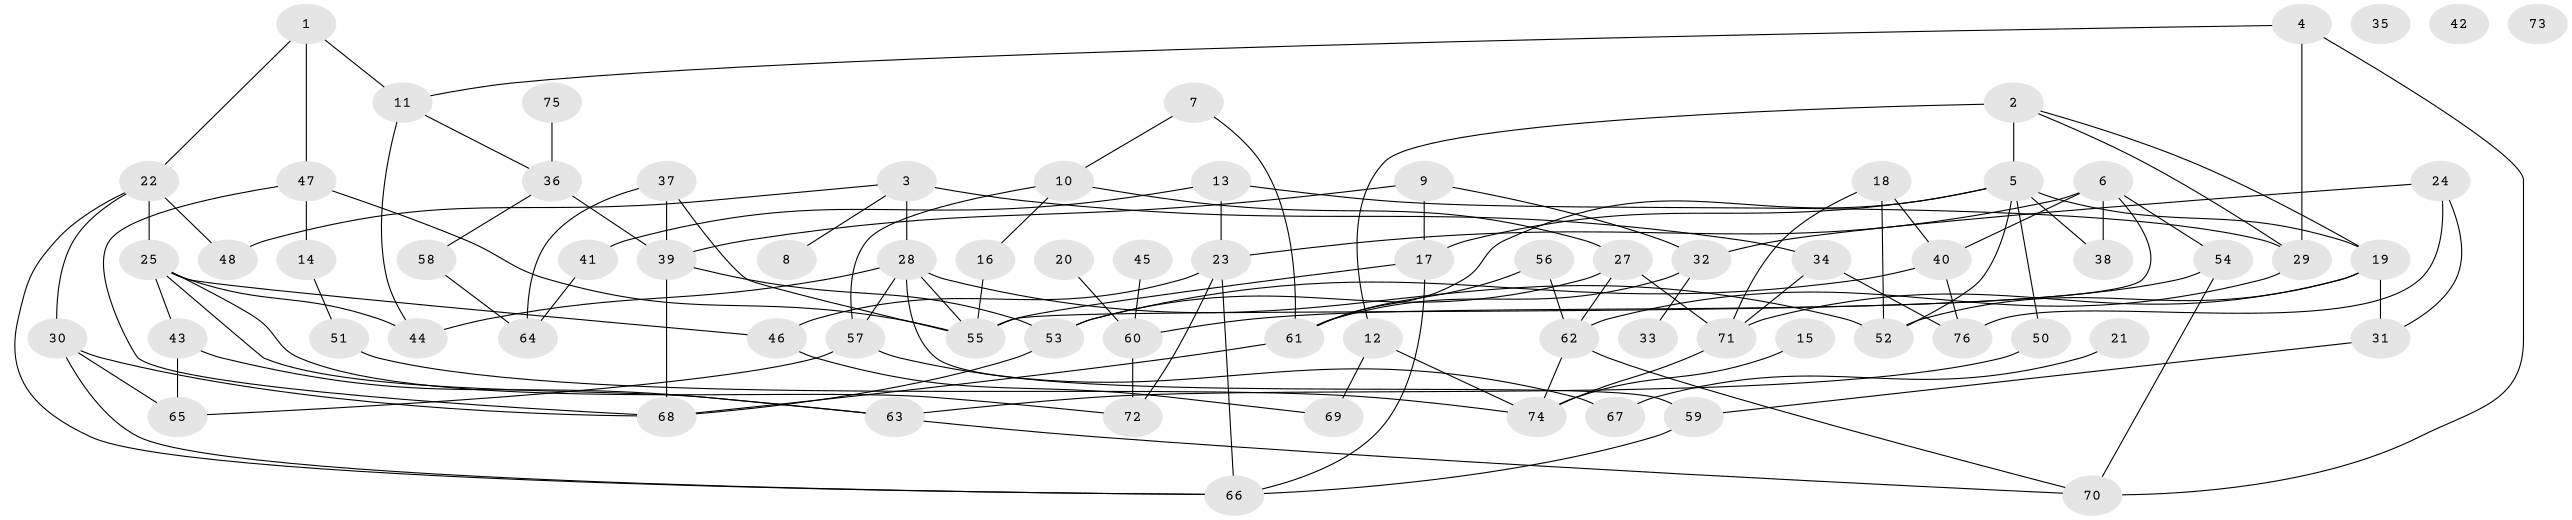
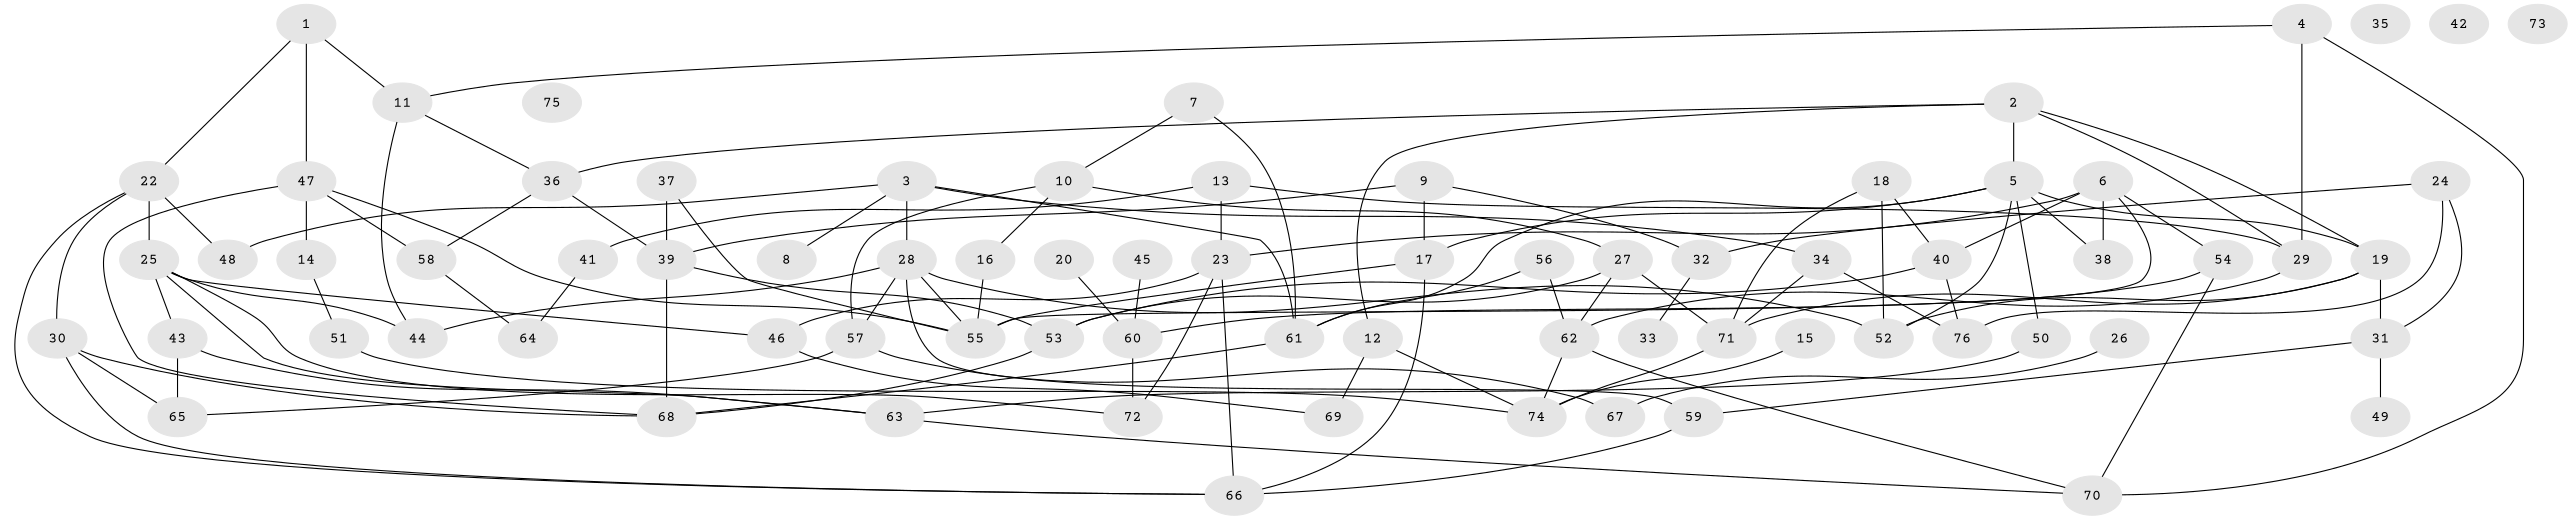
  graph {
    fontname="Courier Prime"
    node [color=gray90 fontname="Courier Prime" style=filled]
    edge [fontname="Courier Prime"]
    1
    11
    22
    47
    36
    44
    14
    51
    48
    66
    25
    30
    55
    68
    58
    2
    5
    12
    19
    29
    17
    38
    50
    52
    61
    69
    74
    71
    31
    62
    39
    3
    8
    28
    34
    57
    59
    76
    4
    70
    63
    6
    23
    40
    54
    46
    72
    53
    60
    7
    10
    16
    27
    9
    32
    33
    67
    65
    13
    41
    64
    15
    18
+   49
    20
    43
    24
-   26 [label=21]
+   26
    35
    37
    42
    45
    56
    73
    75
    1 -- 11
    1 -- 22
    1 -- 47
    11 -- 36
    11 -- 44
    22 -- 48
    22 -- 66
    22 -- 25
    22 -- 30
    47 -- 14
    47 -- 55
    47 -- 68
+   47 -- 58
    36 -- 58
    36 -- 39
    14 -- 51
    51 -- 74
    25 -- 44
    25 -- 63
    25 -- 46
    25 -- 72
    25 -- 43
    30 -- 66
    30 -- 68
    30 -- 65
    58 -- 64
-   75 -- 36
+   2 -- 36
    2 -- 5
    2 -- 12
    2 -- 19
    2 -- 29
    5 -- 19
    5 -- 17
    5 -- 38
    5 -- 50
    5 -- 52
    5 -- 61
    12 -- 69
    12 -- 74
    19 -- 52
    19 -- 71
    19 -- 31
    29 -- 62
    17 -- 66
    17 -- 55
    50 -- 63
    61 -- 68
    71 -- 74
    31 -- 59
+   31 -- 49
    62 -- 74
    62 -- 70
    39 -- 68
    39 -- 53
    3 -- 48
    3 -- 8
    3 -- 28
    3 -- 34
    28 -- 44
    28 -- 55
    28 -- 52
    28 -- 57
    28 -- 59
    34 -- 71
    34 -- 76
    57 -- 67
    57 -- 65
    59 -- 66
    4 -- 11
    4 -- 29
    4 -- 70
    63 -- 70
    6 -- 55
    6 -- 38
    6 -- 23
    6 -- 40
    6 -- 54
    23 -- 66
    23 -- 46
    23 -- 72
    40 -- 76
    40 -- 53
    54 -- 70
    54 -- 60
    46 -- 69
    53 -- 68
    60 -- 72
    7 -- 61
    7 -- 10
    10 -- 57
    10 -- 16
    10 -- 27
    16 -- 55
    27 -- 71
    27 -- 62
    27 -- 53
    9 -- 17
    9 -- 39
    9 -- 32
-   32 -- 61
+   3 -- 61
    32 -- 33
    13 -- 29
    13 -- 23
    13 -- 41
    41 -- 64
    15 -- 74
    18 -- 52
    18 -- 71
    18 -- 40
    20 -- 60
    43 -- 63
    43 -- 65
    24 -- 31
    24 -- 76
    24 -- 32
    26 -- 67
    37 -- 55
    37 -- 39
-   37 -- 64
    45 -- 60
    56 -- 61
    56 -- 62
  }
